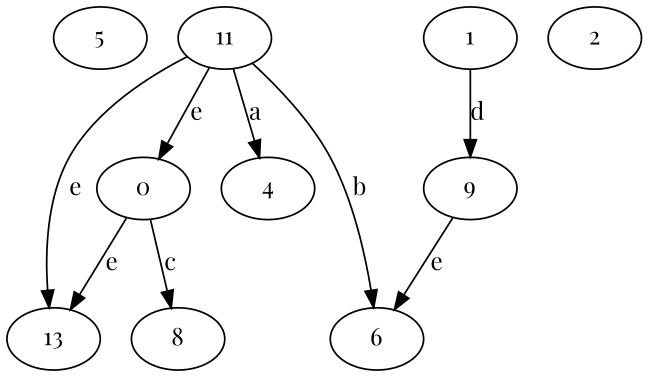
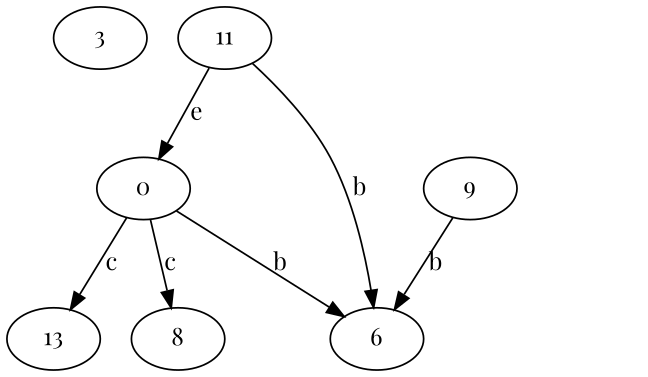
  strict digraph {
    fontname="Playfair Display"
    node [fontname="Playfair Display"]
    edge [fontname="Playfair Display"]
-   3 [label=5]
+   3
    9
    6
    0
    8
    13
    11
-   4
-   1
-   2
-   9 -> 6 [label=e]
+   9 -> 6 [label=b]
+   0 -> 6 [label=b]
    0 -> 8 [label=c]
-   0 -> 13 [label=e]
+   0 -> 13 [label=c]
    11 -> 6 [label=b]
    11 -> 0 [label=e]
-   11 -> 13 [label=e]
-   11 -> 4 [label=a]
-   1 -> 9 [label=d]
  }
